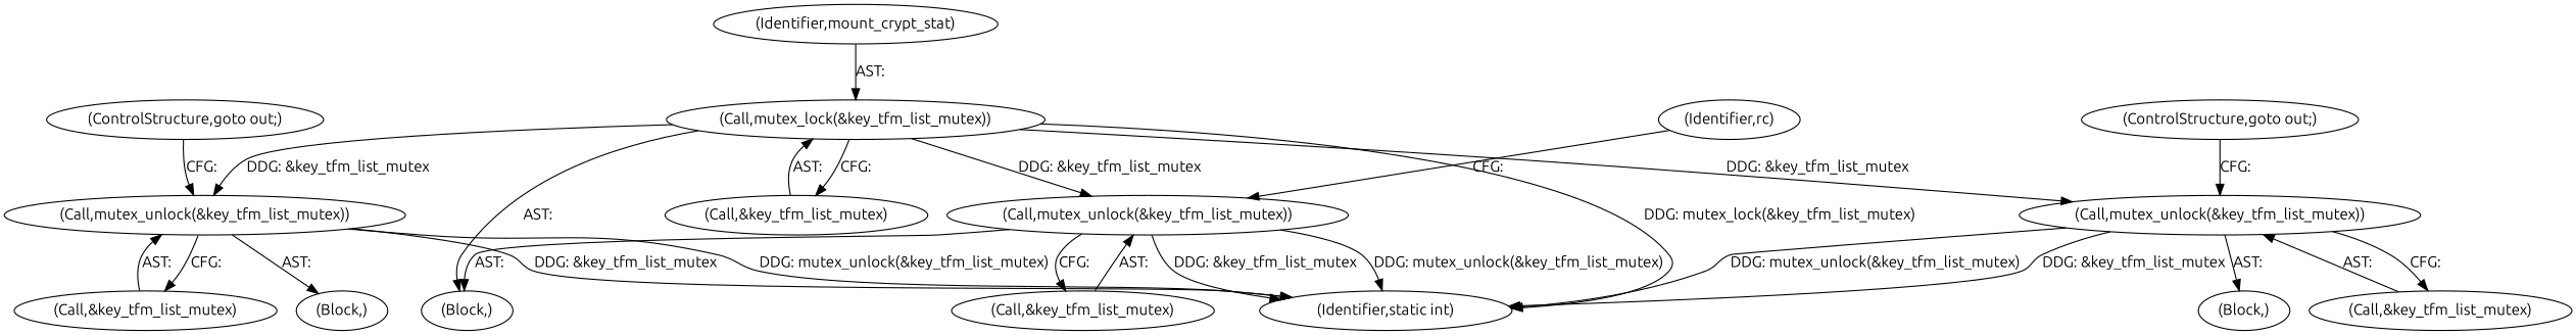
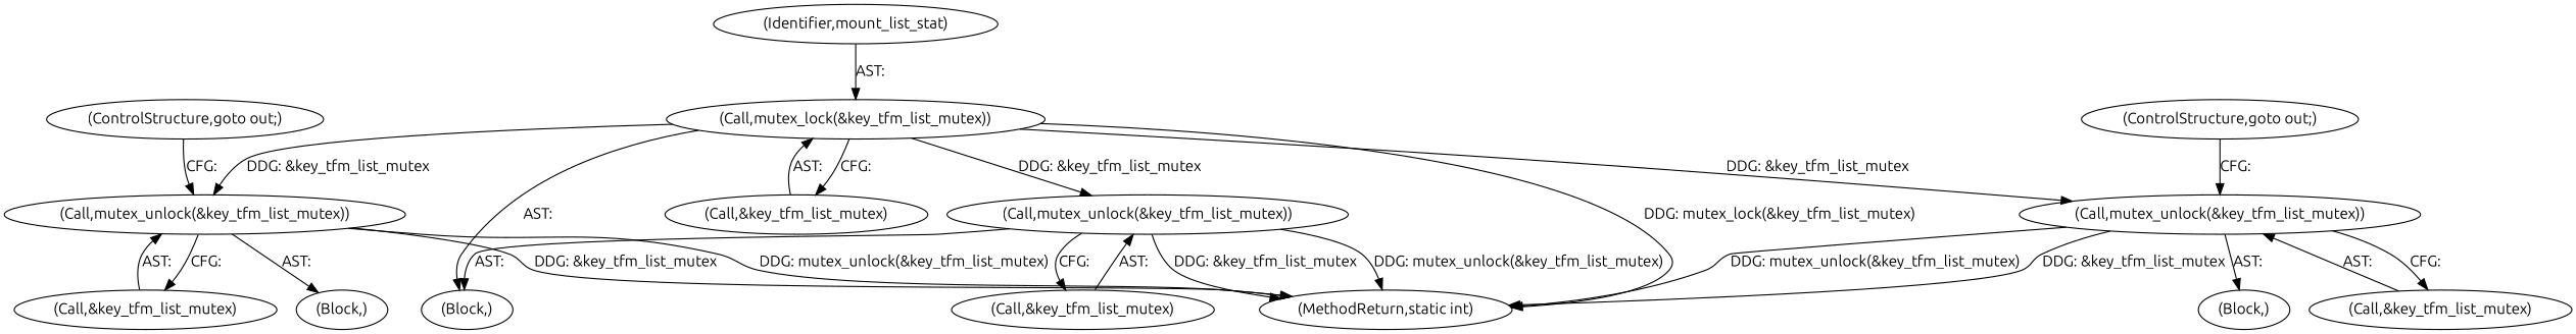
  digraph {
    fontname=Ubuntu
    node [fontname=Ubuntu]
    edge [fontname=Ubuntu]
    n1 [label="(Call,mutex_lock(&key_tfm_list_mutex))"]
    n2 [label="(Call,mutex_unlock(&key_tfm_list_mutex))"]
    n3 [label="(Call,mutex_unlock(&key_tfm_list_mutex))"]
    n4 [label="(Call,mutex_unlock(&key_tfm_list_mutex))"]
    n5 [label="(Call,&key_tfm_list_mutex)"]
    n6 [label="(Block,)"]
-   n7 [label="(Identifier,static int)"]
+   n7 [label="(MethodReturn,static int)"]
    n8 [label="(Block,)"]
    n9 [label="(Call,&key_tfm_list_mutex)"]
    n10 [label="(Call,&key_tfm_list_mutex)"]
    n11 [label="(Block,)"]
    n12 [label="(Call,&key_tfm_list_mutex)"]
    n13 [label="(ControlStructure,goto out;)"]
    n14 [label="(ControlStructure,goto out;)"]
-   n15 [label="(Identifier,rc)"]
-   n16 [label="(Identifier,mount_crypt_stat)"]
+   n16 [label="(Identifier,mount_list_stat)"]
    n1 -> n2 [label="DDG: &key_tfm_list_mutex"]
    n1 -> n3 [label="DDG: &key_tfm_list_mutex"]
    n1 -> n4 [label="DDG: &key_tfm_list_mutex"]
    n1 -> n5 [label="CFG: "]
    n1 -> n6 [label="AST: "]
    n1 -> n7 [label="DDG: mutex_lock(&key_tfm_list_mutex)"]
    n2 -> n7 [label="DDG: mutex_unlock(&key_tfm_list_mutex)"]
    n2 -> n7 [label="DDG: &key_tfm_list_mutex"]
    n2 -> n8 [label="AST: "]
    n2 -> n9 [label="CFG: "]
    n3 -> n7 [label="DDG: &key_tfm_list_mutex"]
    n3 -> n7 [label="DDG: mutex_unlock(&key_tfm_list_mutex)"]
    n3 -> n10 [label="CFG: "]
    n3 -> n11 [label="AST: "]
    n4 -> n6 [label="AST: "]
    n4 -> n7 [label="DDG: mutex_unlock(&key_tfm_list_mutex)"]
    n4 -> n7 [label="DDG: &key_tfm_list_mutex"]
    n4 -> n12 [label="CFG: "]
    n5 -> n1 [label="AST: "]
    n9 -> n2 [label="AST: "]
    n10 -> n3 [label="AST: "]
    n12 -> n4 [label="AST: "]
    n13 -> n2 [label="CFG: "]
    n14 -> n3 [label="CFG: "]
-   n15 -> n4 [label="CFG: "]
    n16 -> n1 [label="AST: "]
  }
